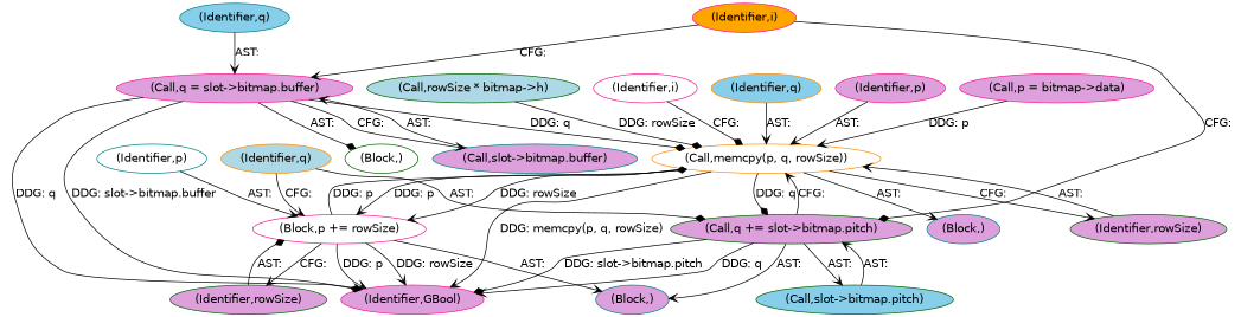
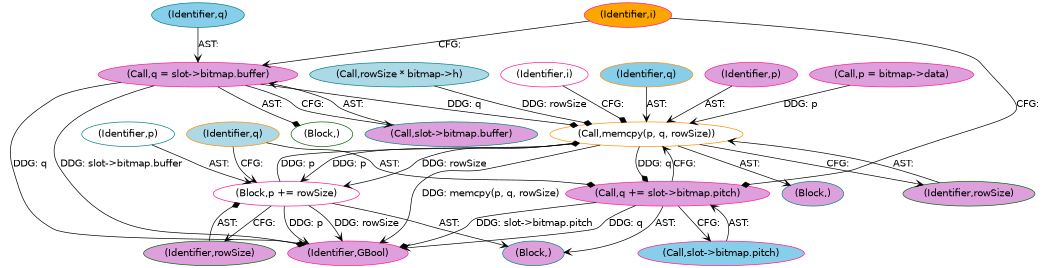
  digraph {
    fontname="DejaVu Sans"
    node [color=deeppink fillcolor=plum fontname="DejaVu Sans" style=filled]
    edge [arrowhead=vee fontname="DejaVu Sans"]
    n1 [label="(Call,q = slot->bitmap.buffer)"]
    n2 [color=darkorange fillcolor=white label="(Call,memcpy(p, q, rowSize))"]
    n3 [label="(Identifier,GBool)"]
    n4 [color=darkgreen fillcolor=white label="(Block,)"]
    n5 [color=teal label="(Call,slot->bitmap.buffer)"]
    n6 [fillcolor=white label="(Block,p += rowSize)"]
-   n7 [color=darkgreen label="(Call,q += slot->bitmap.pitch)"]
+   n7 [label="(Call,q += slot->bitmap.pitch)"]
    n8 [color=teal label="(Block,)"]
    n9 [color=darkgreen label="(Identifier,rowSize)"]
    n10 [color=darkgreen label="(Identifier,rowSize)"]
    n11 [color=teal label="(Block,)"]
-   n12 [color=darkgreen fillcolor=skyblue label="(Call,slot->bitmap.pitch)"]
+   n12 [fillcolor=skyblue label="(Call,slot->bitmap.pitch)"]
    n13 [fillcolor=orange label="(Identifier,i)"]
-   n14 [color=darkgreen fillcolor=lightblue label="(Call,rowSize * bitmap->h)"]
+   n14 [color=teal fillcolor=lightblue label="(Call,rowSize * bitmap->h)"]
    n15 [color=teal fillcolor=skyblue label="(Identifier,q)"]
    n16 [fillcolor=white label="(Identifier,i)"]
    n17 [color=darkorange fillcolor=skyblue label="(Identifier,q)"]
    n18 [color=teal fillcolor=white label="(Identifier,p)"]
    n19 [label="(Identifier,p)"]
    n20 [color=darkorange fillcolor=lightblue label="(Identifier,q)"]
    n21 [label="(Call,p = bitmap->data)"]
    n1 -> n2 [arrowhead=diamond label="DDG: q"]
    n1 -> n3 [label="DDG: q"]
    n1 -> n3 [arrowhead=diamond label="DDG: slot->bitmap.buffer"]
    n1 -> n4 [arrowhead=diamond label="AST: "]
    n1 -> n5 [label="CFG: "]
    n2 -> n3 [label="DDG: memcpy(p, q, rowSize)"]
    n2 -> n6 [label="DDG: rowSize"]
    n2 -> n6 [label="DDG: p"]
    n2 -> n7 [arrowhead=diamond label="DDG: q"]
    n2 -> n8 [label="AST: "]
    n2 -> n9 [label="CFG: "]
    n5 -> n1 [label="AST: "]
    n6 -> n2 [arrowhead=diamond label="DDG: p"]
    n6 -> n3 [label="DDG: rowSize"]
    n6 -> n3 [label="DDG: p"]
    n6 -> n10 [label="CFG: "]
    n6 -> n11 [label="AST: "]
    n7 -> n2 [label="CFG: "]
    n7 -> n3 [label="DDG: q"]
    n7 -> n3 [arrowhead=diamond label="DDG: slot->bitmap.pitch"]
    n7 -> n11 [label="AST: "]
-   n7 -> n12 [label="AST: "]
+   n7 -> n12 [label="CFG: "]
    n9 -> n2 [label="AST: "]
    n10 -> n6 [arrowhead=diamond label="AST: "]
    n12 -> n7 [label="AST: "]
    n13 -> n1 [label="CFG: "]
    n13 -> n7 [arrowhead=diamond label="CFG: "]
    n14 -> n2 [arrowhead=diamond label="DDG: rowSize"]
    n15 -> n1 [label="AST: "]
    n16 -> n2 [arrowhead=diamond label="CFG: "]
    n17 -> n2 [label="AST: "]
    n18 -> n6 [label="AST: "]
    n19 -> n2 [label="AST: "]
    n20 -> n6 [label="CFG: "]
    n20 -> n7 [arrowhead=diamond label="AST: "]
    n21 -> n2 [label="DDG: p"]
  }
